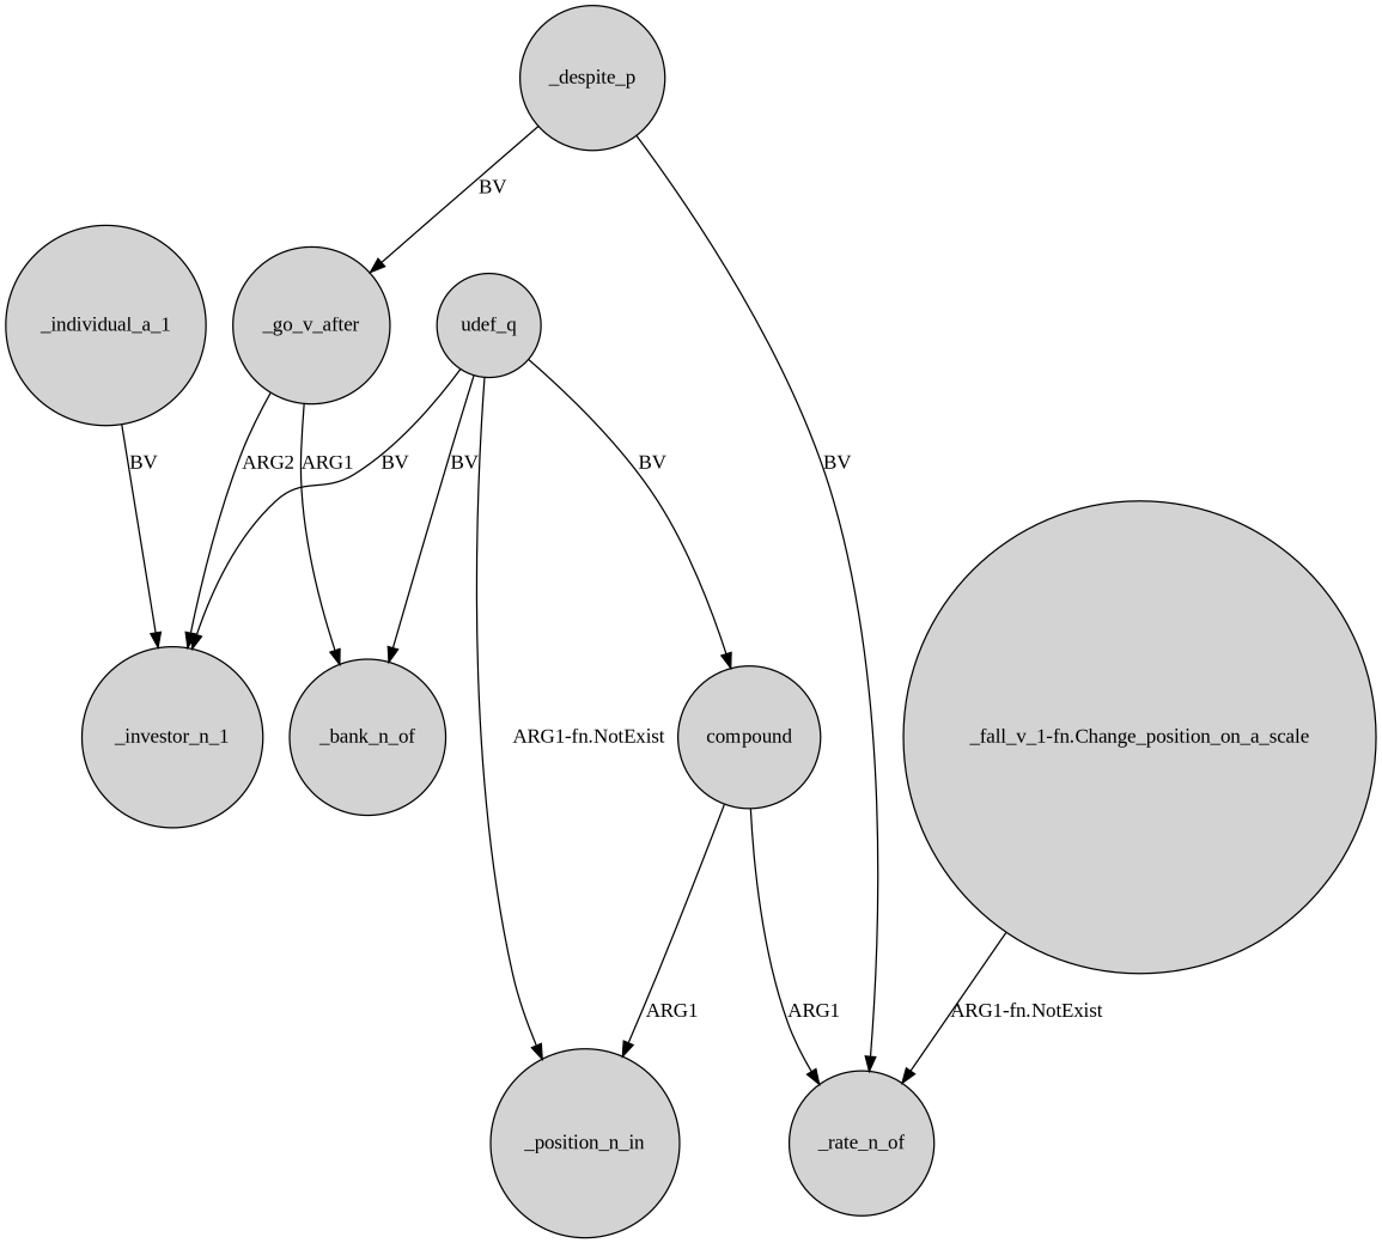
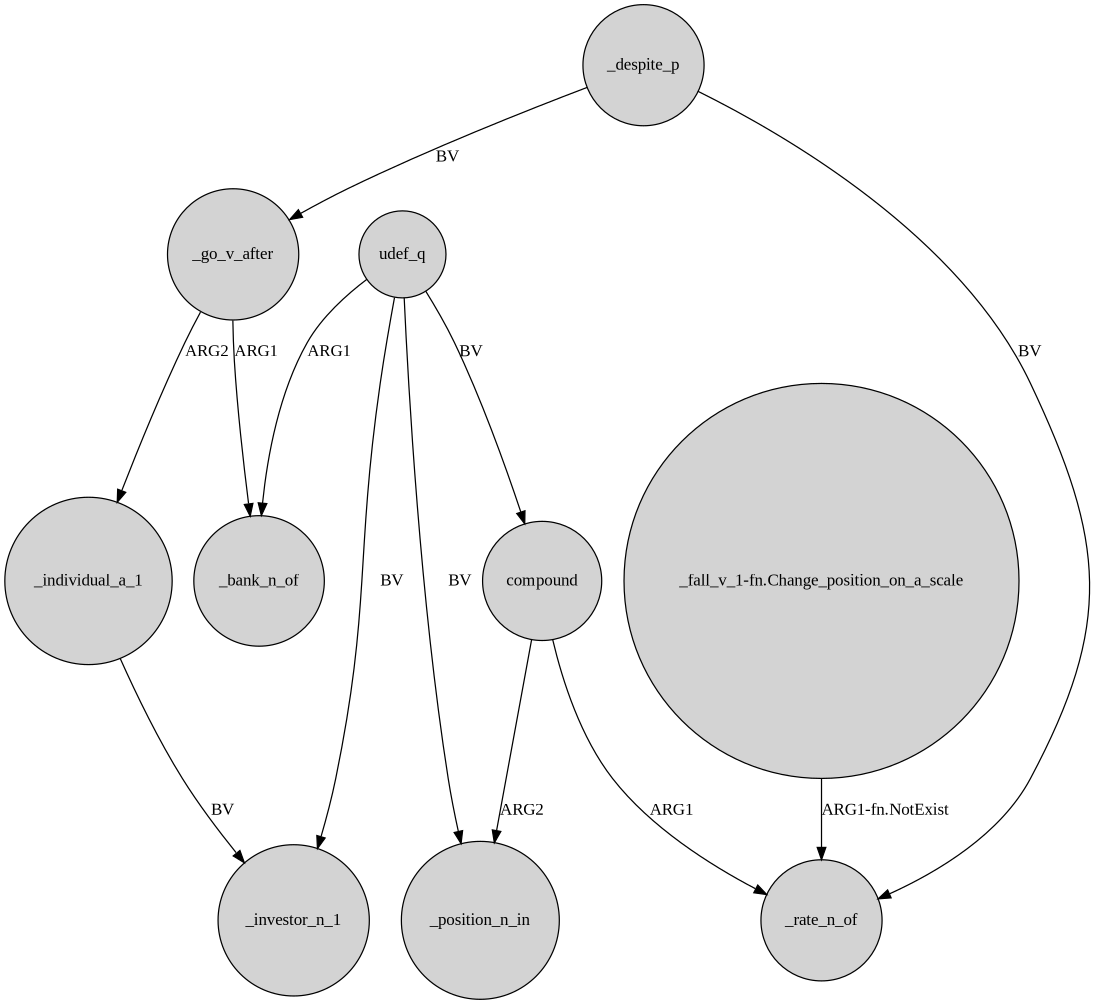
  digraph {
    fontname="Liberation Serif"
    node [fontname="Liberation Serif" shape=circle style=filled]
    edge [fontname="Liberation Serif"]
    _go_v_after
    _investor_n_1
    _bank_n_of
    compound
    _rate_n_of
    n6 [label=_position_n_in]
    udef_q
    _individual_a_1
    _despite_p
    "_fall_v_1-fn.Change_position_on_a_scale"
-   _go_v_after -> _investor_n_1 [label=ARG2]
+   _go_v_after -> _individual_a_1 [label=ARG2]
    _go_v_after -> _bank_n_of [label=ARG1]
    compound -> _rate_n_of [label=ARG1]
-   compound -> n6 [label=ARG1]
+   compound -> n6 [label=ARG2]
    udef_q -> _investor_n_1 [label=BV]
-   udef_q -> _bank_n_of [label=BV]
+   udef_q -> _bank_n_of [label=ARG1]
    udef_q -> compound [label=BV]
-   udef_q -> n6 [label="ARG1-fn.NotExist"]
+   udef_q -> n6 [label=BV]
    _individual_a_1 -> _investor_n_1 [label=BV]
    _despite_p -> _go_v_after [label=BV]
    _despite_p -> _rate_n_of [label=BV]
    "_fall_v_1-fn.Change_position_on_a_scale" -> _rate_n_of [label="ARG1-fn.NotExist"]
  }
